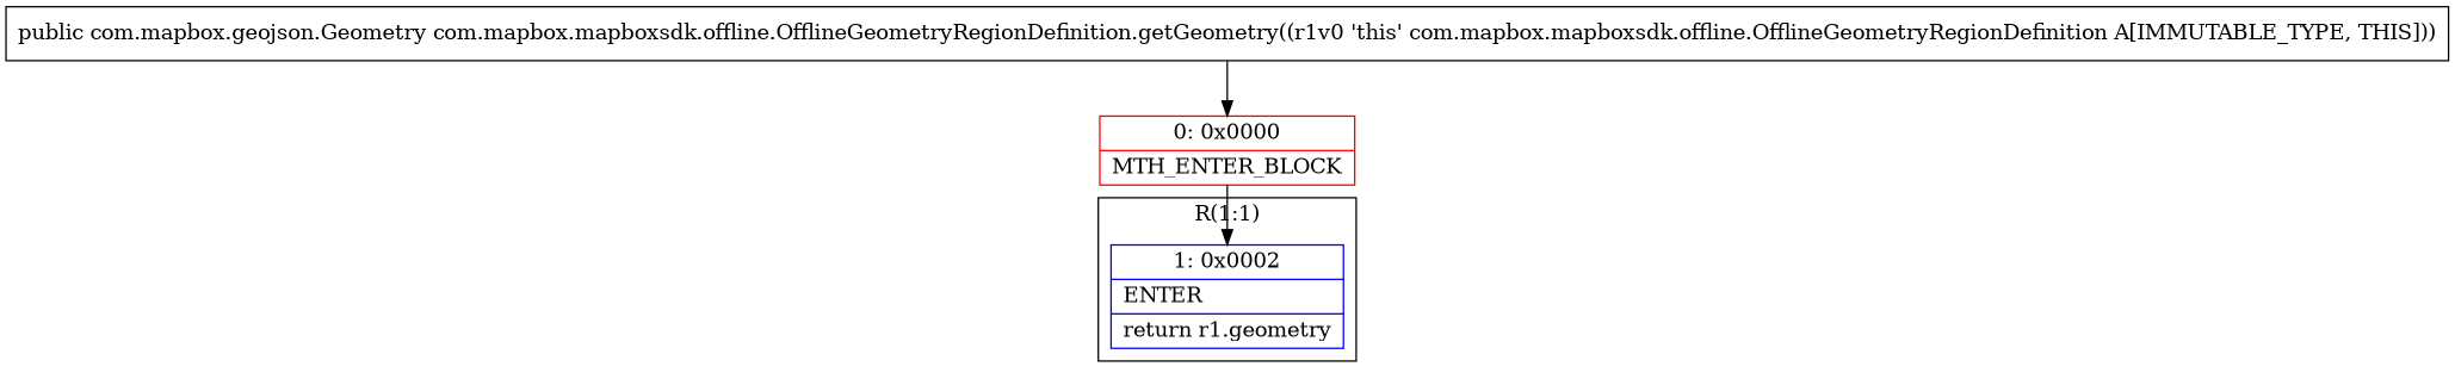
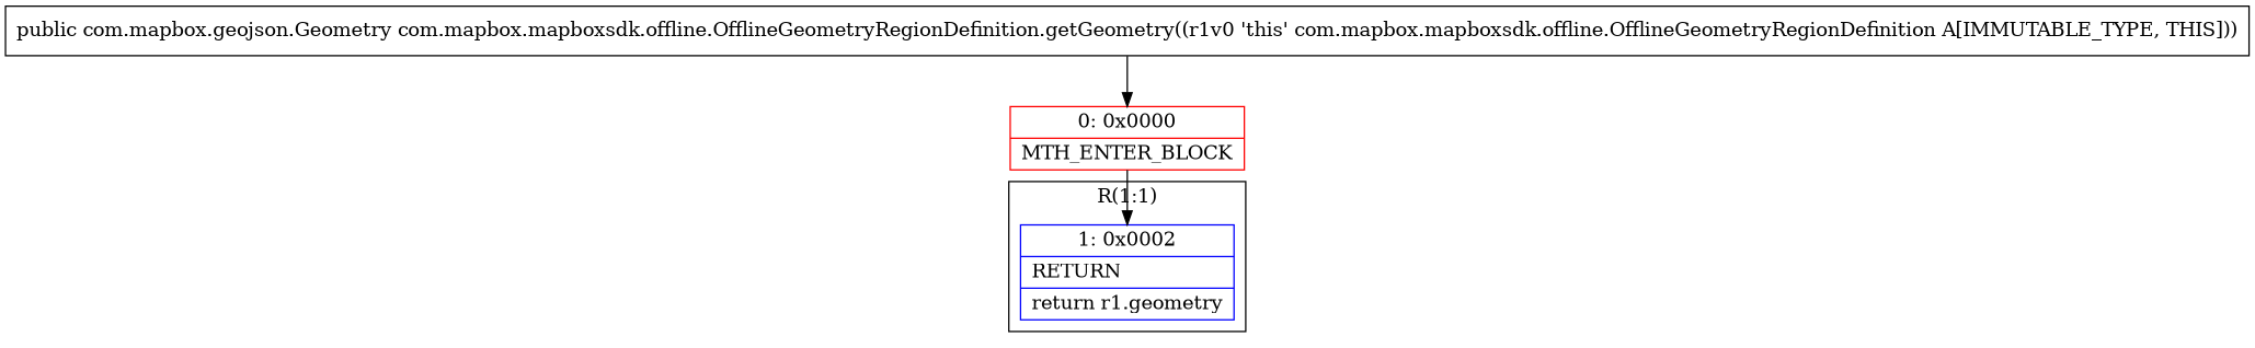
  digraph {
    node [shape=record]
-   n1 [color=blue label="{1\:\ 0x0002|ENTER\l|return r1.geometry\l}"]
+   n1 [color=blue label="{1\:\ 0x0002|RETURN\l|return r1.geometry\l}"]
    n2 [color=red label="{0\:\ 0x0000|MTH_ENTER_BLOCK\l}"]
    n3 [label="{public com.mapbox.geojson.Geometry com.mapbox.mapboxsdk.offline.OfflineGeometryRegionDefinition.getGeometry((r1v0 'this' com.mapbox.mapboxsdk.offline.OfflineGeometryRegionDefinition A[IMMUTABLE_TYPE, THIS])) }"]
    subgraph cluster_1 {
      label="R(1:1)"
      n1
    }
    n2 -> n1
    n3 -> n2
  }
